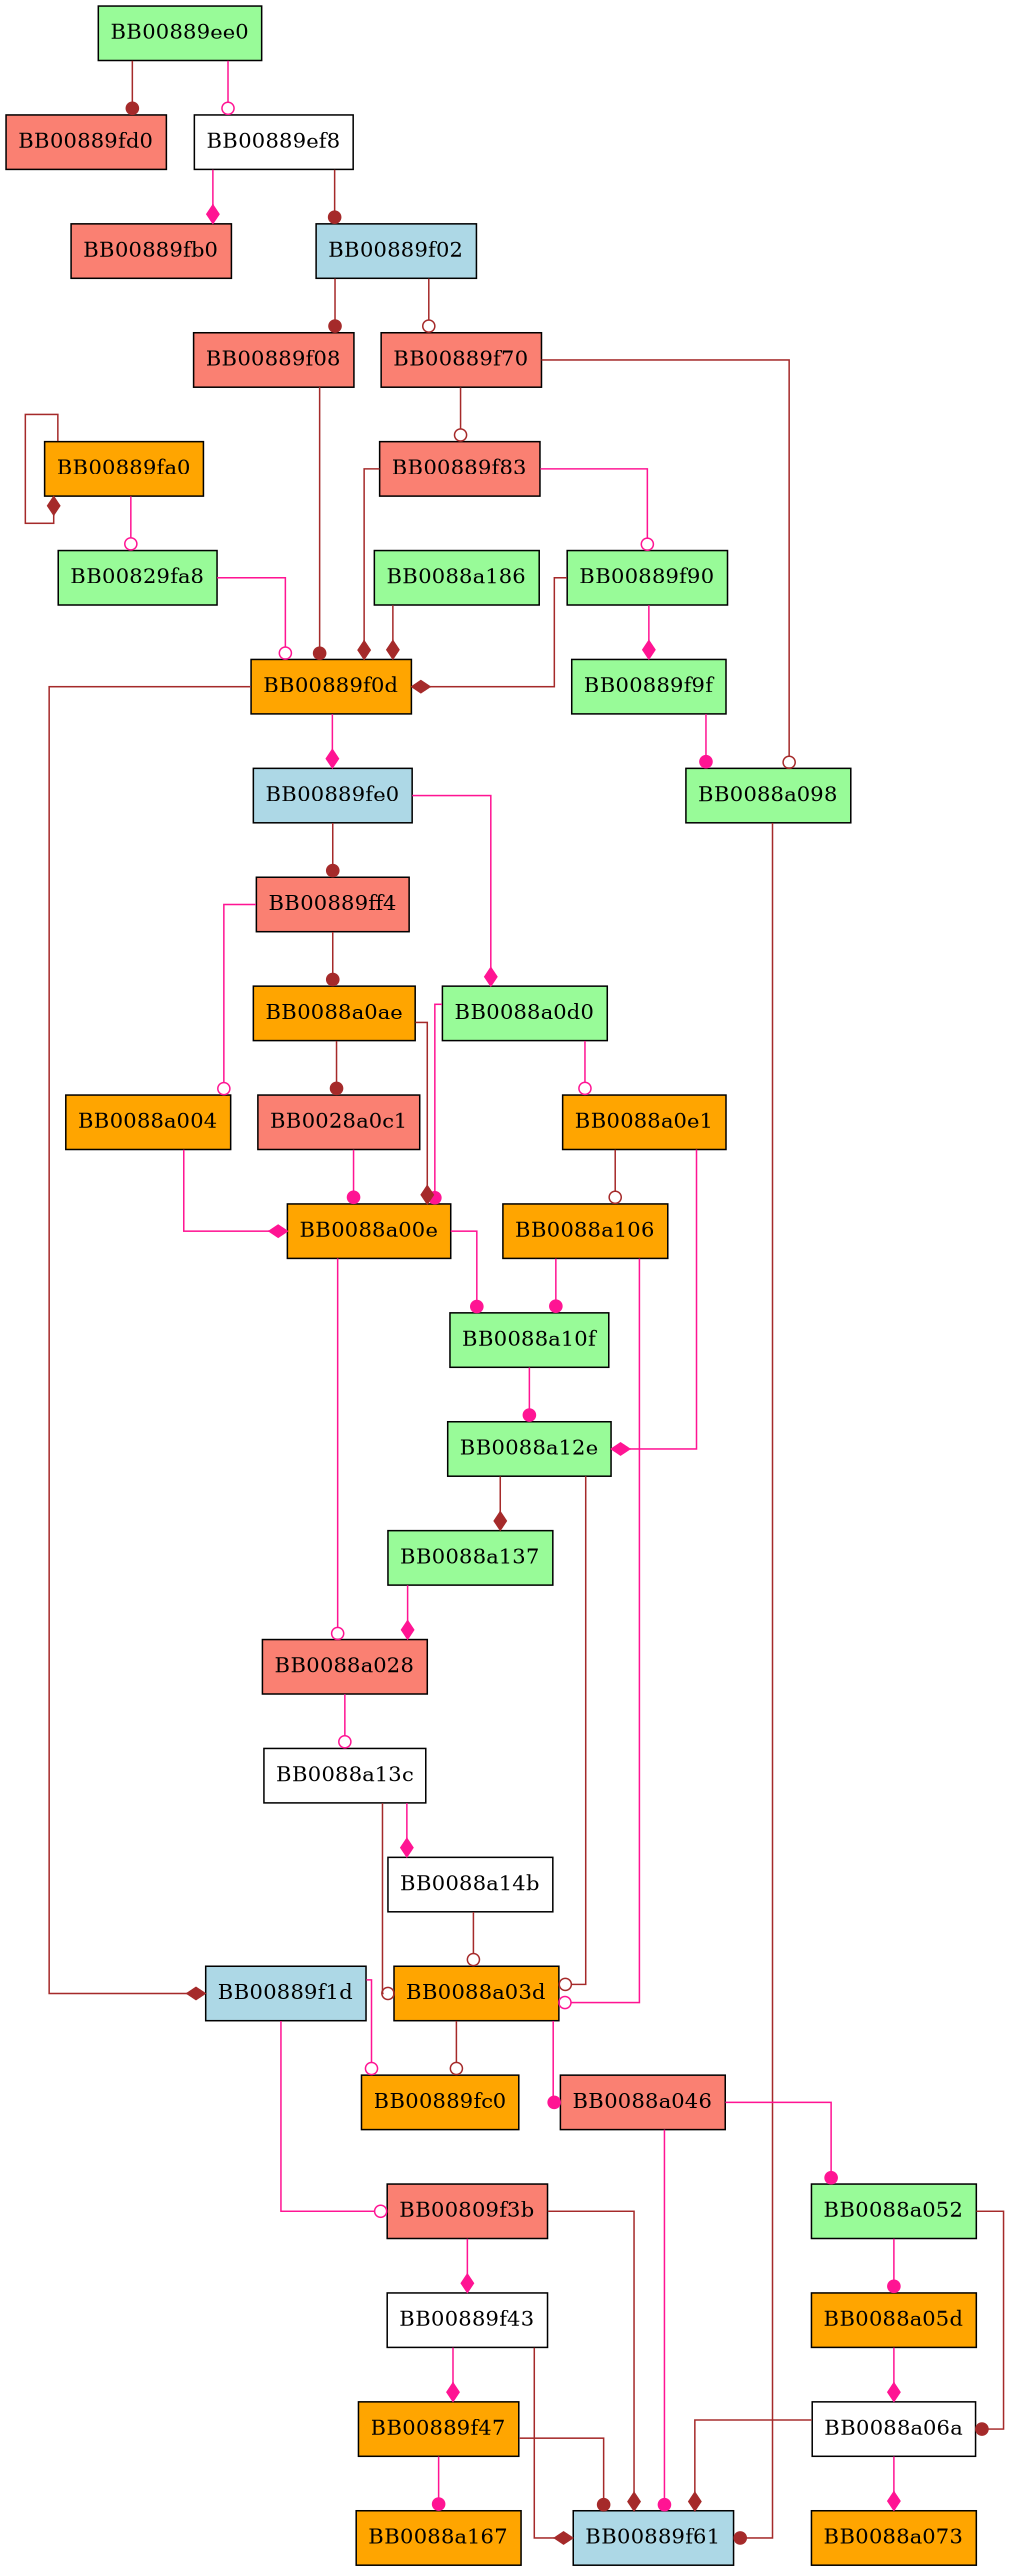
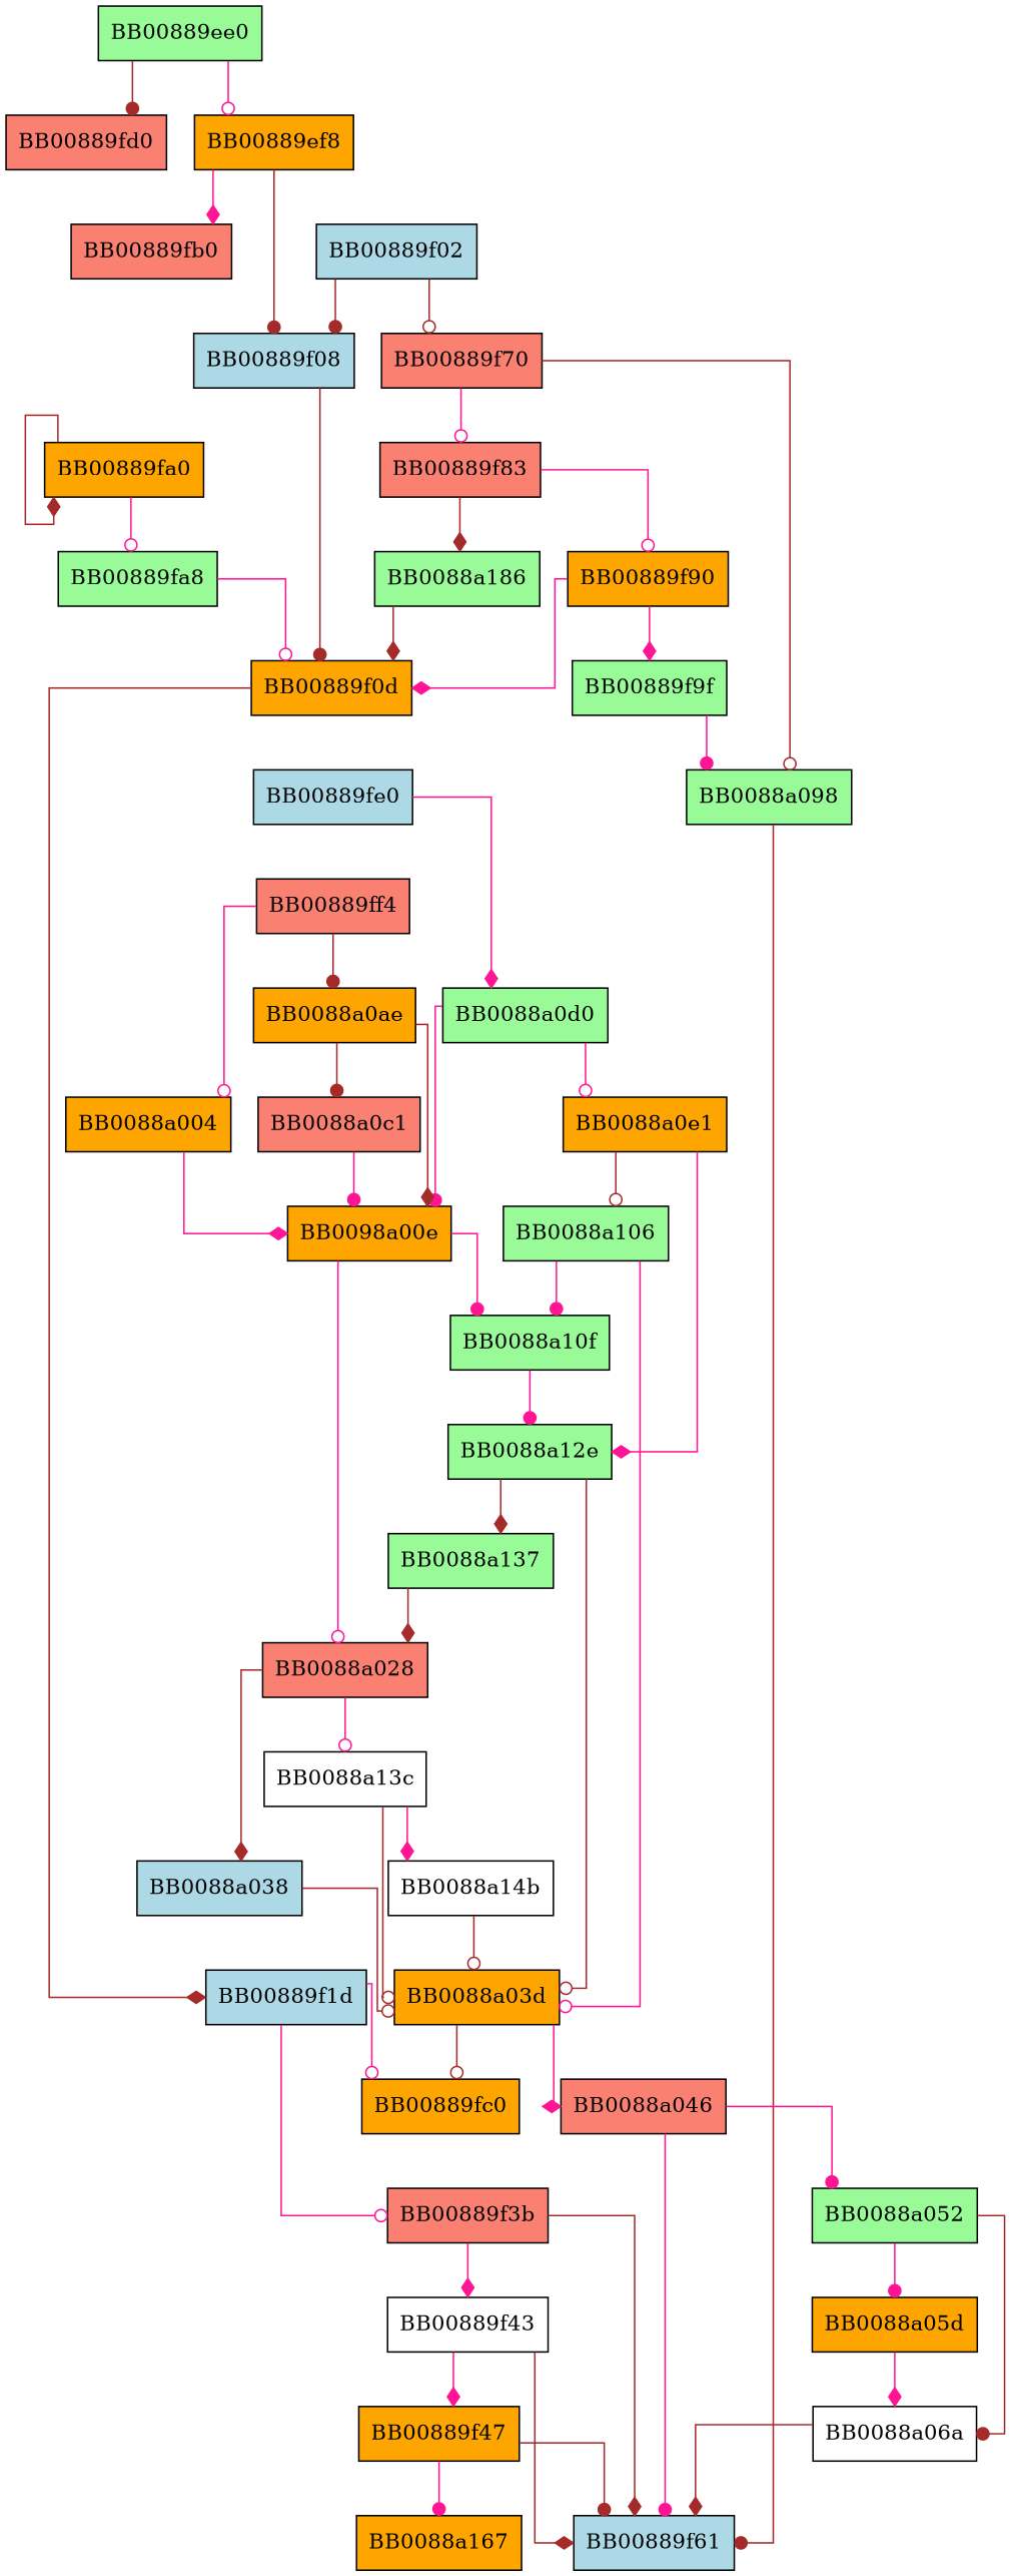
  digraph {
    splines=ortho
    node [fillcolor=orange shape=box style=filled]
    edge [arrowhead=diamond color=deeppink]
    BB00889ee0 [fillcolor=palegreen]
    BB00889fd0 [fillcolor=salmon]
-   BB00889ef8 [fillcolor=white]
+   BB00889ef8
    BB00889fb0 [fillcolor=salmon]
    BB00889f02 [fillcolor=lightblue]
    BB00889f70 [fillcolor=salmon]
-   BB00889f08 [fillcolor=salmon]
+   BB00889f08 [fillcolor=lightblue]
    BB0088a098 [fillcolor=palegreen]
    BB00889f83 [fillcolor=salmon]
    BB00889f0d
    BB00889f61 [fillcolor=lightblue]
    BB0088a186 [fillcolor=palegreen]
-   BB00889f90 [fillcolor=palegreen]
+   BB00889f90
    BB00889fe0 [fillcolor=lightblue]
    BB00889f1d [fillcolor=lightblue]
    BB0088a0d0 [fillcolor=palegreen]
    BB00889ff4 [fillcolor=salmon]
    BB00889fc0
-   BB00889f3b [fillcolor=salmon label=BB00809f3b]
-   BB0088a00e
+   BB00889f3b [fillcolor=salmon]
+   BB0088a00e [label=BB0098a00e]
    BB0088a0e1
    BB0088a0ae
    BB0088a004
    BB00889f43 [fillcolor=white]
    BB00889f47
    BB0088a167
    BB00889f9f [fillcolor=palegreen]
    BB00889fa0
-   BB00889fa8 [fillcolor=palegreen label=BB00829fa8]
+   BB00889fa8 [fillcolor=palegreen]
    BB0088a10f [fillcolor=palegreen]
    BB0088a028 [fillcolor=salmon]
    BB0088a12e [fillcolor=palegreen]
-   BB0088a106
-   BB0088a0c1 [fillcolor=salmon label=BB0028a0c1]
+   BB0088a106 [fillcolor=palegreen]
+   BB0088a0c1 [fillcolor=salmon]
    BB0088a13c [fillcolor=white]
+   BB0088a038 [fillcolor=lightblue]
    BB0088a03d
    BB0088a137 [fillcolor=palegreen]
    BB0088a14b [fillcolor=white]
    BB0088a046 [fillcolor=salmon]
    BB0088a052 [fillcolor=palegreen]
    BB0088a06a [fillcolor=white]
    BB0088a05d
-   BB0088a073
    BB00889ee0 -> BB00889fd0 [arrowhead=dot color=brown]
    BB00889ee0 -> BB00889ef8 [arrowhead=odot]
    BB00889ef8 -> BB00889fb0
-   BB00889ef8 -> BB00889f02 [arrowhead=dot color=brown]
+   BB00889ef8 -> BB00889f08 [arrowhead=dot color=brown]
    BB00889f02 -> BB00889f70 [arrowhead=odot color=brown]
    BB00889f02 -> BB00889f08 [arrowhead=dot color=brown]
    BB00889f70 -> BB0088a098 [arrowhead=odot color=brown]
-   BB00889f70 -> BB00889f83 [arrowhead=odot color=brown]
+   BB00889f70 -> BB00889f83 [arrowhead=odot]
    BB00889f08 -> BB00889f0d [arrowhead=dot color=brown]
    BB0088a098 -> BB00889f61 [arrowhead=dot color=brown]
-   BB00889f83 -> BB00889f0d [color=brown]
+   BB00889f83 -> BB0088a186 [color=brown]
    BB00889f83 -> BB00889f90 [arrowhead=odot]
-   BB00889f0d -> BB00889fe0
    BB00889f0d -> BB00889f1d [color=brown]
    BB0088a186 -> BB00889f0d [color=brown]
-   BB00889f90 -> BB00889f0d [color=brown]
+   BB00889f90 -> BB00889f0d
    BB00889f90 -> BB00889f9f
    BB00889fe0 -> BB0088a0d0
-   BB00889fe0 -> BB00889ff4 [arrowhead=dot color=brown]
    BB00889f1d -> BB00889fc0 [arrowhead=odot]
    BB00889f1d -> BB00889f3b [arrowhead=odot]
    BB0088a0d0 -> BB0088a00e [arrowhead=dot]
    BB0088a0d0 -> BB0088a0e1 [arrowhead=odot]
    BB00889ff4 -> BB0088a0ae [arrowhead=dot color=brown]
    BB00889ff4 -> BB0088a004 [arrowhead=odot]
    BB00889f3b -> BB00889f61 [color=brown]
    BB00889f3b -> BB00889f43
    BB0088a00e -> BB0088a10f [arrowhead=dot]
    BB0088a00e -> BB0088a028 [arrowhead=odot]
    BB0088a0e1 -> BB0088a12e
    BB0088a0e1 -> BB0088a106 [arrowhead=odot color=brown]
    BB0088a0ae -> BB0088a00e [color=brown]
    BB0088a0ae -> BB0088a0c1 [arrowhead=dot color=brown]
    BB0088a004 -> BB0088a00e
    BB00889f43 -> BB00889f61 [color=brown]
    BB00889f43 -> BB00889f47
    BB00889f47 -> BB00889f61 [arrowhead=dot color=brown]
    BB00889f47 -> BB0088a167 [arrowhead=dot]
    BB00889f9f -> BB0088a098 [arrowhead=dot]
    BB00889fa0 -> BB00889fa0 [color=brown]
    BB00889fa0 -> BB00889fa8 [arrowhead=odot]
    BB00889fa8 -> BB00889f0d [arrowhead=odot]
    BB0088a10f -> BB0088a12e [arrowhead=dot]
    BB0088a028 -> BB0088a13c [arrowhead=odot]
+   BB0088a028 -> BB0088a038 [color=brown]
    BB0088a12e -> BB0088a03d [arrowhead=odot color=brown]
    BB0088a12e -> BB0088a137 [color=brown]
    BB0088a106 -> BB0088a10f [arrowhead=dot]
    BB0088a106 -> BB0088a03d [arrowhead=odot]
    BB0088a0c1 -> BB0088a00e [arrowhead=dot]
    BB0088a13c -> BB0088a03d [arrowhead=odot color=brown]
    BB0088a13c -> BB0088a14b
+   BB0088a038 -> BB0088a03d [arrowhead=odot color=brown]
    BB0088a03d -> BB00889fc0 [arrowhead=odot color=brown]
-   BB0088a03d -> BB0088a046 [arrowhead=dot]
-   BB0088a137 -> BB0088a028
+   BB0088a03d -> BB0088a046
+   BB0088a137 -> BB0088a028 [color=brown]
    BB0088a14b -> BB0088a03d [arrowhead=odot color=brown]
    BB0088a046 -> BB00889f61 [arrowhead=dot]
    BB0088a046 -> BB0088a052 [arrowhead=dot]
    BB0088a052 -> BB0088a06a [arrowhead=dot color=brown]
    BB0088a052 -> BB0088a05d [arrowhead=dot]
    BB0088a06a -> BB00889f61 [color=brown]
-   BB0088a06a -> BB0088a073
    BB0088a05d -> BB0088a06a
  }
